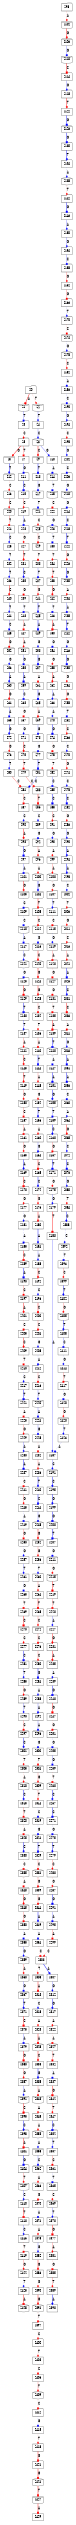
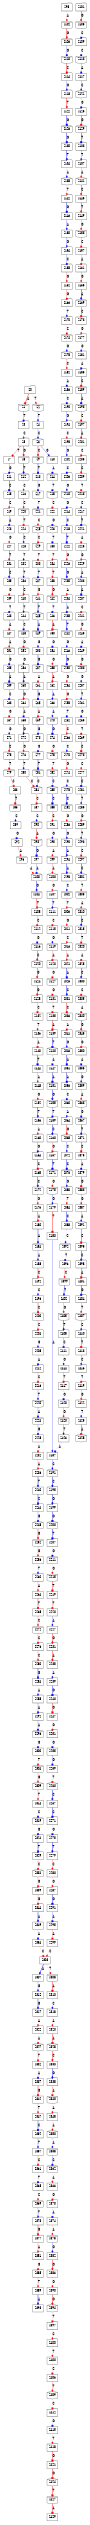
  strict digraph {
    fontname=Lato
    node [fontname=Lato shape=box]
    edge [arrowhead=diamond color=blue fontname=Lato style=solid]
    S0 [shape=folder]
    S1 [shape=cylinder]
    S2 [shape=cylinder]
    S3 [shape=folder]
    S4
    S5 [shape=folder]
    S6 [shape=cylinder]
    S7
    S8 [shape=cylinder]
    S9 [shape=cylinder]
    S10
    S11 [shape=folder]
    S12 [shape=cylinder]
    S13
    S14 [shape=cylinder]
    S15
    S16
    S17
    S18 [shape=cylinder]
    S19 [shape=folder]
    S20 [shape=cylinder]
    S21 [shape=cylinder]
    S22
    S23
    S24
    S25 [shape=cylinder]
    S26 [shape=cylinder]
    S27
    S28
    S29 [shape=folder]
    S30
    S31
    S32
    S33
    S34 [shape=folder]
    S35
    S36
    S37 [shape=folder]
    S38 [shape=folder]
    S39
    S40 [shape=folder]
    S41 [shape=folder]
    S42 [shape=cylinder]
    S43 [shape=folder]
    S44 [shape=folder]
    S45 [shape=cylinder]
    S46
    S47
    S48 [shape=cylinder]
    S49 [shape=cylinder]
    S50 [shape=folder]
    S51 [shape=cylinder]
    S52 [shape=cylinder]
    S53
    S54
    S55
    S56 [shape=folder]
    S57 [shape=folder]
    S58 [shape=cylinder]
    S59 [shape=cylinder]
    S60 [shape=cylinder]
    S61
    S62 [shape=folder]
    S63
    S64 [shape=folder]
    S65
    S66 [shape=folder]
    S67
    S68
    S69 [shape=folder]
    S70 [shape=cylinder]
    S71
    S72 [shape=folder]
    S73 [shape=folder]
    S74
    S75 [shape=folder]
    S76 [shape=folder]
    S77 [shape=folder]
    S78 [shape=cylinder]
    S79 [shape=cylinder]
    S80
    S81 [shape=cylinder]
    S82 [shape=cylinder]
    S83
    S84 [shape=cylinder]
    S85 [shape=cylinder]
    S86 [shape=cylinder]
    S87 [shape=folder]
    S88 [shape=cylinder]
    S89
    S90 [shape=cylinder]
    S91 [shape=folder]
    S92 [shape=folder]
    S93 [shape=cylinder]
    S95
    S96 [shape=cylinder]
    S97
    S99 [shape=cylinder]
    S100 [shape=cylinder]
    S101 [shape=folder]
    S98 [shape=folder]
    S102 [shape=cylinder]
    S103 [shape=cylinder]
    S104 [shape=cylinder]
    S105 [shape=cylinder]
    S106 [shape=cylinder]
    S107 [shape=folder]
    S108 [shape=folder]
    S109 [shape=folder]
    S110 [shape=cylinder]
    S111 [shape=folder]
    S112 [shape=folder]
    S113 [shape=cylinder]
    S114 [shape=folder]
    S115 [shape=folder]
    S116 [shape=cylinder]
    S117
    S118 [shape=folder]
    S119 [shape=cylinder]
    S120 [shape=cylinder]
    S121 [shape=cylinder]
    S122
    S123 [shape=folder]
    S124
    S125 [shape=folder]
    S126 [shape=cylinder]
    S127 [shape=cylinder]
    S128 [shape=folder]
    S129 [shape=cylinder]
    S130 [shape=folder]
    S131 [shape=cylinder]
    S132
    S133 [shape=folder]
    S134 [shape=folder]
    S135 [shape=folder]
    S136
    S137 [shape=folder]
    S138 [shape=cylinder]
    S139 [shape=folder]
    S140
    S141 [shape=cylinder]
    S142 [shape=folder]
    S143 [shape=cylinder]
    S144
    S145
    S146
    S147
    S148
    S149
    S150
    S151 [shape=cylinder]
    S152 [shape=folder]
    S153 [shape=cylinder]
    S154 [shape=folder]
    S155 [shape=cylinder]
    S156
    S157
    S158 [shape=folder]
    S159 [shape=folder]
    S160 [shape=folder]
    S161 [shape=folder]
    S162
    S163 [shape=folder]
    S164 [shape=folder]
    S165
    S166 [shape=folder]
    S167 [shape=folder]
    S168 [shape=folder]
    S169 [shape=cylinder]
    S170 [shape=folder]
    S171 [shape=cylinder]
    S172
    S173 [shape=folder]
    S174 [shape=cylinder]
    S175 [shape=cylinder]
    S176
    S177 [shape=folder]
    S178 [shape=cylinder]
    S179 [shape=folder]
    S180 [shape=folder]
    S181 [shape=folder]
    S182
    S183
    S184 [shape=cylinder]
    S185 [shape=folder]
    S186
    S187
    S188
    S189 [shape=cylinder]
    S190
    S191 [shape=cylinder]
    S192 [shape=folder]
    S193 [shape=cylinder]
    S194 [shape=folder]
    S195 [shape=folder]
    S196
    S197 [shape=cylinder]
    S198
    S199 [shape=folder]
    S200
    S201
    S202
    S203 [shape=cylinder]
    S204 [shape=folder]
    S205 [shape=folder]
    S206 [shape=folder]
    S207 [shape=folder]
    S208
    S209
    S210 [shape=cylinder]
    S211 [shape=cylinder]
    S212 [shape=folder]
    S213 [shape=cylinder]
    S214 [shape=folder]
    S215 [shape=cylinder]
    S216
    S217
    S218
    S219
    S220 [shape=cylinder]
    S221 [shape=folder]
    S222
    S223
    S224 [shape=cylinder]
    S225
    S226
    S227
    S228
    S229 [shape=folder]
    S230 [shape=cylinder]
    S231 [shape=folder]
    S232
    S233 [shape=folder]
    S234 [shape=folder]
    S235 [shape=folder]
    S236 [shape=folder]
    S237
    S238 [shape=folder]
    S239 [shape=folder]
    S240
    S241 [shape=folder]
    S242 [shape=cylinder]
    S243 [shape=folder]
    S244 [shape=folder]
    S245
    S246
    S247
    S248 [shape=cylinder]
    S249
    S250 [shape=cylinder]
    S251 [shape=folder]
    S252 [shape=cylinder]
    S253 [shape=cylinder]
    S254
    S255
    S256
    S257
    S258 [shape=folder]
    S259
    S260 [shape=folder]
    S261
    S262
    S263 [shape=cylinder]
    S264
    S265
    S266 [shape=folder]
    S267
    S268
    S269
    S270 [shape=folder]
    S271 [shape=folder]
    S272 [shape=cylinder]
    S273 [shape=cylinder]
    S274
    S275 [shape=folder]
    S276 [shape=folder]
    S277
    S278 [shape=cylinder]
    S279 [shape=folder]
    S280 [shape=folder]
    S281
    S282 [shape=cylinder]
    S283
    S284
    S285
    S286
    S287 [shape=folder]
    S288 [shape=folder]
    S289 [shape=folder]
    S290 [shape=folder]
    S291
    S292 [shape=folder]
    S293
    S294 [shape=folder]
    S295 [shape=folder]
    S296 [shape=cylinder]
    S297 [shape=cylinder]
    S298 [shape=folder]
    S299
    S300
    S301 [shape=cylinder]
    S302 [shape=cylinder]
    S303
    S304 [shape=cylinder]
    S305 [shape=cylinder]
    S306 [shape=folder]
    S307
    S308 [shape=cylinder]
    S309 [shape=cylinder]
    S310 [shape=cylinder]
    S311
    S312
    S313
    S314
    S315
    S316 [shape=folder]
    S317 [shape=folder]
    S318 [shape=folder]
    S319 [shape=cylinder]
    S320 [shape=cylinder]
    S321 [shape=folder]
    S322 [shape=folder]
    S323
    S324 [shape=folder]
    S325
    S326
    S327 [shape=cylinder]
    S328 [shape=cylinder]
    S329 [shape=folder]
    S330
    S331
    S332
    S333
    S334 [shape=cylinder]
    S335 [shape=cylinder]
    S336
    S337
    S338 [shape=folder]
    S339 [shape=folder]
    S340 [shape=cylinder]
    S341 [shape=folder]
    S342
    S343 [shape=cylinder]
    S344 [shape=folder]
    S345 [shape=cylinder]
    S346 [shape=cylinder]
    S347
    S348 [shape=folder]
    S349
    S350 [shape=folder]
    S351
    S352 [shape=folder]
    S353 [shape=cylinder]
    S354
    S355 [shape=cylinder]
    S356 [shape=folder]
    S357
    S358 [shape=cylinder]
    S359 [shape=cylinder]
    S360
    S361
    S362 [shape=cylinder]
    S363 [shape=cylinder]
    S364 [shape=folder]
    S365 [shape=folder]
    S366
    S367 [shape=cylinder]
    S368 [shape=cylinder]
    S369 [shape=cylinder]
    S370 [shape=folder]
    S371 [shape=folder]
    S372
    S373 [shape=folder]
    S374
    S375
    S376 [shape=cylinder]
    S377
    S378 [shape=cylinder]
    S379
    S380 [shape=folder]
    S381 [shape=folder]
    S382
    S383 [shape=cylinder]
    S384
    S385 [shape=folder]
    S386
    S387
    S388
    S389
    S390
    S391 [shape=cylinder]
    S392 [shape=cylinder]
    S393
    S394 [shape=cylinder]
    S395 [shape=folder]
    S396
    S397 [shape=folder]
    S398 [shape=folder]
    S399 [shape=cylinder]
    S400 [shape=folder]
    S401 [shape=folder]
    S402
    S403
    S404 [shape=folder]
    S405 [shape=cylinder]
    S406
    S407 [shape=cylinder]
    S408 [shape=folder]
    S409 [shape=cylinder]
    S410 [shape=folder]
    S411
    S412 [shape=folder]
    S413
    S414
    S415
    S416 [shape=folder]
    S417 [shape=folder]
    S418 [shape=folder]
    S419 [shape=folder]
    S420
    S421 [shape=folder]
    S422 [shape=folder]
    S423 [shape=cylinder]
    S424 [shape=cylinder]
    S425
    S426
    S427 [shape=cylinder]
    S428 [shape=cylinder]
    S429
    S0 -> S1 [arrowhead=box color=red label=A style=bold]
    S0 -> S2 [color=red label=T style=dotted]
    S1 -> S3 [arrowhead=box label=T]
    S2 -> S4 [label=T]
    S3 -> S5 [color=red label=C style=dotted]
    S4 -> S6 [label=C]
    S5 -> S7 [arrowhead=box color=red label=T]
    S5 -> S8 [color=red label=G style=bold]
    S6 -> S9 [color=red label=C style=bold]
    S6 -> S10 [label=G]
    S7 -> S11 [arrowhead=box label=G]
    S8 -> S12 [label=T style=bold]
    S9 -> S13 [arrowhead=box label=T style=bold]
    S10 -> S14 [arrowhead=box label=A style=dotted]
    S11 -> S15 [arrowhead=box label=C style=bold]
    S12 -> S16 [color=red label=C style=dotted]
    S13 -> S17 [arrowhead=box label=G]
    S14 -> S18 [arrowhead=box label=T style=dotted]
    S15 -> S19 [color=red label=C]
    S16 -> S20 [color=red label=C]
    S17 -> S21 [arrowhead=box label=T style=dotted]
    S18 -> S22 [arrowhead=box color=red label=C style=dotted]
    S19 -> S23 [arrowhead=box label=A]
    S20 -> S24 [arrowhead=box color=red label=T]
    S21 -> S25 [color=red label=C style=dotted]
    S22 -> S26 [arrowhead=box label=G style=dotted]
    S23 -> S27 [color=red label=G style=dotted]
    S24 -> S28 [label=C]
    S25 -> S29 [arrowhead=box color=red label=C]
    S26 -> S30 [arrowhead=box label=T style=dotted]
    S27 -> S31 [color=red label=T style=bold]
    S28 -> S32 [label=T style=dotted]
    S29 -> S33 [arrowhead=box color=red label=T style=dotted]
    S30 -> S34 [color=red label=T style=dotted]
    S31 -> S35 [label=C style=bold]
    S32 -> S36 [label=T]
    S33 -> S37 [arrowhead=box label=T]
    S34 -> S38 [color=red label=T]
    S35 -> S39 [arrowhead=box color=red label=G style=dotted]
    S36 -> S40 [color=red label=C style=bold]
    S37 -> S41 [color=red label=G]
    S38 -> S42 [color=red label=G style=bold]
    S39 -> S43 [arrowhead=box label=T style=dotted]
    S40 -> S44 [label=T]
    S41 -> S45 [label=T style=bold]
    S42 -> S46 [arrowhead=box label=T style=dotted]
    S43 -> S47 [arrowhead=box color=red label=A]
    S44 -> S48 [arrowhead=box label=C]
    S45 -> S49 [arrowhead=box label=A style=bold]
    S46 -> S50 [arrowhead=box color=red label=A style=bold]
    S47 -> S51 [color=red label=A]
    S48 -> S52 [arrowhead=box color=red label=G]
    S49 -> S53 [label=G style=dotted]
    S50 -> S54 [arrowhead=box label=G style=dotted]
    S51 -> S55 [arrowhead=box label=G]
    S52 -> S56 [label=G style=dotted]
    S53 -> S57 [arrowhead=box label=G style=bold]
    S54 -> S58 [color=red label=G style=dotted]
    S55 -> S59 [arrowhead=box label=A style=bold]
    S56 -> S60 [label=A style=bold]
    S57 -> S61 [arrowhead=box color=red label=A style=dotted]
    S58 -> S62 [color=red label=A style=bold]
    S59 -> S63 [arrowhead=box label=C]
    S60 -> S64 [color=red label=G style=bold]
    S61 -> S65 [arrowhead=box label=G style=bold]
    S62 -> S66 [label=A]
    S63 -> S67 [arrowhead=box color=red label=G style=dotted]
    S64 -> S68 [arrowhead=box label=A]
    S65 -> S69 [arrowhead=box color=red label=A]
    S66 -> S70 [label=A style=dotted]
    S67 -> S71 [label=G style=dotted]
    S68 -> S72 [label=G style=bold]
    S69 -> S73 [arrowhead=box label=G]
    S70 -> S74 [arrowhead=box label=G style=bold]
    S71 -> S75 [color=red label=C style=bold]
    S72 -> S76 [color=red label=G]
    S73 -> S77 [arrowhead=box label=G style=dotted]
    S74 -> S78 [arrowhead=box color=red label=G style=dotted]
    S75 -> S79 [arrowhead=box color=red label=T]
    S76 -> S80 [label=T]
    S77 -> S81 [arrowhead=box label=T style=bold]
    S78 -> S82 [color=red label=T style=dotted]
    S79 -> S83 [arrowhead=box color=red label=C]
    S80 -> S84 [arrowhead=box color=red label=C]
    S81 -> S84 [arrowhead=box label=C]
    S82 -> S85 [arrowhead=box label=C]
    S83 -> S86 [arrowhead=box color=red label=T style=bold]
    S84 -> S87 [arrowhead=box color=red label=C]
    S85 -> S88 [arrowhead=box label=C style=bold]
    S86 -> S89 [label=C style=dotted]
    S87 -> S90 [label=C style=dotted]
    S88 -> S91 [color=red label=C]
    S89 -> S92 [arrowhead=box label=G style=dotted]
    S90 -> S93 [color=red label=A style=bold]
    S91 -> S95 [label=G style=dotted]
    S92 -> S96 [color=red label=A]
    S93 -> S97 [arrowhead=box label=G style=bold]
    S95 -> S99 [color=red label=A style=dotted]
    S96 -> S100 [color=red label=A style=dotted]
-   S97 -> S101 [arrowhead=box label=A]
+   S97 -> S100 [arrowhead=box label=A]
    S99 -> S103 [color=red label=A]
    S100 -> S104 [label=G style=bold]
    S101 -> S105 [color=red label=G style=bold]
    S98 -> S102 [color=red label=A style=dotted]
    S102 -> S106 [color=red label=G style=bold]
    S103 -> S107 [color=red label=G style=dotted]
    S104 -> S108 [color=red label=T style=bold]
    S105 -> S109 [arrowhead=box label=C style=dotted]
    S106 -> S110 [arrowhead=box label=G]
    S107 -> S111 [label=T]
    S108 -> S112 [arrowhead=box color=red label=C]
    S109 -> S113 [arrowhead=box label=C style=dotted]
    S110 -> S114 [arrowhead=box color=red label=C style=bold]
    S111 -> S115 [arrowhead=box color=red label=C style=dotted]
    S112 -> S116 [arrowhead=box label=G style=dotted]
    S113 -> S117 [arrowhead=box label=A]
    S114 -> S118 [label=G]
    S115 -> S119 [label=G style=dotted]
    S116 -> S120 [color=red label=C style=bold]
    S117 -> S121 [label=C]
    S118 -> S122 [color=red label=T style=bold]
    S119 -> S123 [arrowhead=box color=red label=A]
    S120 -> S124 [color=red label=G style=bold]
    S121 -> S125 [arrowhead=box label=G style=dotted]
    S122 -> S126 [arrowhead=box label=G style=bold]
    S123 -> S127 [arrowhead=box color=red label=G style=dotted]
    S124 -> S128 [color=red label=G style=bold]
    S125 -> S129 [arrowhead=box color=red label=G style=bold]
    S126 -> S130 [arrowhead=box label=G style=bold]
    S127 -> S131 [arrowhead=box color=red label=G style=dotted]
    S128 -> S132 [arrowhead=box color=red label=C]
    S129 -> S133 [arrowhead=box label=T style=bold]
    S130 -> S134 [label=T style=bold]
    S131 -> S135 [arrowhead=box color=red label=T style=dotted]
    S132 -> S136 [color=red label=T style=dotted]
    S133 -> S137 [label=T]
    S134 -> S138 [label=A style=dotted]
    S135 -> S139 [arrowhead=box color=red label=A style=bold]
    S136 -> S140 [arrowhead=box color=red label=A]
    S137 -> S141 [color=red label=A]
    S138 -> S142 [color=red label=T style=dotted]
    S139 -> S143 [arrowhead=box label=T style=bold]
    S140 -> S144 [arrowhead=box label=T style=bold]
    S141 -> S145 [color=red label=C style=bold]
    S142 -> S146 [arrowhead=box label=G style=bold]
    S143 -> S147 [arrowhead=box label=A style=dotted]
    S144 -> S148 [color=red label=A]
    S145 -> S149 [color=red label=T style=bold]
    S146 -> S150 [label=A]
    S147 -> S151 [arrowhead=box label=A style=bold]
    S148 -> S152 [color=red label=G style=dotted]
    S149 -> S153 [color=red label=G]
    S150 -> S154 [label=G]
    S151 -> S155 [label=G style=bold]
    S152 -> S156 [label=T style=bold]
    S153 -> S157 [arrowhead=box color=red label=C]
    S154 -> S158 [arrowhead=box label=C]
    S155 -> S159 [arrowhead=box label=T]
    S156 -> S160 [color=red label=A style=dotted]
    S157 -> S161 [arrowhead=box color=red label=A]
    S158 -> S162 [color=red label=G]
    S159 -> S163 [label=C style=bold]
    S160 -> S164 [arrowhead=box label=G]
    S161 -> S165 [color=red label=G]
    S162 -> S166 [arrowhead=box color=red label=G]
    S163 -> S167 [arrowhead=box color=red label=G]
    S164 -> S168 [arrowhead=box color=red label=C style=bold]
    S165 -> S169 [label=A style=bold]
    S166 -> S170 [label=T style=dotted]
    S167 -> S171 [arrowhead=box label=T style=bold]
    S168 -> S172 [label=C style=bold]
    S169 -> S173 [arrowhead=box color=red label=C style=bold]
    S170 -> S174 [arrowhead=box color=red label=C style=dotted]
    S171 -> S175 [color=red label=G style=dotted]
    S172 -> S176 [color=red label=G]
    S173 -> S177 [color=red label=G style=dotted]
    S174 -> S178 [label=G style=dotted]
    S175 -> S179 [label=G]
    S176 -> S180 [color=red label=A style=bold]
    S177 -> S181 [label=G style=dotted]
    S178 -> S182 [color=red label=C]
    S179 -> S183 [arrowhead=box color=red label=T style=bold]
    S180 -> S184 [label=A style=bold]
    S181 -> S185 [arrowhead=box label=A style=dotted]
    S182 -> S186 [arrowhead=box label=A style=dotted]
    S183 -> S187 [label=A]
    S184 -> S188 [label=A]
    S185 -> S189 [arrowhead=box color=red label=C style=bold]
    S186 -> S190 [arrowhead=box label=C style=dotted]
    S187 -> S191 [label=C]
    S188 -> S192 [color=red label=C style=bold]
    S189 -> S193 [arrowhead=box label=A style=bold]
    S190 -> S194 [label=G]
    S191 -> S195 [label=C style=bold]
    S192 -> S196 [label=C style=dotted]
    S193 -> S197 [arrowhead=box color=red label=C]
    S194 -> S198 [color=red label=C style=dotted]
    S195 -> S199 [label=G style=bold]
    S196 -> S200 [arrowhead=box color=red label=C style=bold]
    S197 -> S201 [color=red label=A style=bold]
    S198 -> S202 [label=G]
    S199 -> S203 [arrowhead=box label=G style=bold]
    S200 -> S204 [arrowhead=box color=red label=C]
    S201 -> S205 [arrowhead=box color=red label=C style=dotted]
    S202 -> S206 [arrowhead=box label=C style=dotted]
    S203 -> S207 [arrowhead=box label=T style=bold]
    S204 -> S208 [label=G style=dotted]
    S205 -> S209 [color=red label=C style=bold]
    S206 -> S210 [label=G style=dotted]
    S207 -> S211 [arrowhead=box label=G style=dotted]
    S208 -> S212 [arrowhead=box label=A style=dotted]
    S209 -> S213 [arrowhead=box color=red label=T style=dotted]
    S210 -> S214 [arrowhead=box label=G style=dotted]
    S211 -> S215 [color=red label=G style=dotted]
    S212 -> S216 [arrowhead=box color=red label=C]
    S213 -> S217 [label=C style=dotted]
    S214 -> S218 [arrowhead=box label=C]
    S215 -> S219 [arrowhead=box color=red label=T style=bold]
    S216 -> S220 [label=T]
    S217 -> S221 [arrowhead=box label=T style=bold]
    S218 -> S222 [arrowhead=box label=T style=bold]
    S219 -> S223 [arrowhead=box color=red label=T]
    S220 -> S224 [arrowhead=box label=A]
    S221 -> S225 [arrowhead=box color=red label=A style=dotted]
    S222 -> S226 [color=red label=G]
    S223 -> S227 [label=A]
    S224 -> S228 [arrowhead=box label=G]
    S225 -> S229 [color=red label=G]
    S226 -> S230 [label=G style=bold]
    S227 -> S231 [color=red label=G style=bold]
    S228 -> S232 [arrowhead=box color=red label=A style=dotted]
    S229 -> S233 [label=A]
    S230 -> S234 [color=red label=A style=dotted]
    S231 -> S235 [color=red label=A style=bold]
    S232 -> S236 [color=red label=A]
    S233 -> S237 [arrowhead=box label=A style=bold]
    S234 -> S238 [arrowhead=box label=A]
    S235 -> S239 [label=A style=dotted]
    S236 -> S240 [label=T style=bold]
    S237 -> S241 [arrowhead=box color=red label=C style=dotted]
    S238 -> S242 [label=T style=bold]
    S239 -> S243 [arrowhead=box label=G style=bold]
    S240 -> S244 [arrowhead=box label=C style=bold]
    S241 -> S245 [color=red label=G]
    S242 -> S246 [label=G style=dotted]
    S243 -> S247 [arrowhead=box color=red label=G style=bold]
    S244 -> S248 [arrowhead=box label=G]
    S245 -> S249 [arrowhead=box label=A style=dotted]
    S246 -> S250 [arrowhead=box label=G style=bold]
    S247 -> S251 [arrowhead=box color=red label=G style=dotted]
    S248 -> S252 [color=red label=G style=bold]
    S249 -> S253 [arrowhead=box color=red label=G]
    S250 -> S254 [color=red label=G style=dotted]
    S251 -> S255 [arrowhead=box label=G style=dotted]
    S252 -> S256 [color=red label=G]
    S253 -> S257 [label=G style=dotted]
    S254 -> S258 [arrowhead=box color=red label=G]
    S255 -> S259 [arrowhead=box label=G]
    S256 -> S260 [label=T style=dotted]
    S257 -> S261 [label=T]
    S258 -> S262 [arrowhead=box label=T style=dotted]
    S259 -> S263 [arrowhead=box color=red label=T style=dotted]
    S260 -> S264 [color=red label=A]
    S261 -> S265 [arrowhead=box label=G style=dotted]
    S262 -> S266 [color=red label=C]
    S263 -> S267 [label=C style=bold]
    S264 -> S268 [arrowhead=box color=red label=T style=bold]
    S265 -> S269 [arrowhead=box color=red label=T style=dotted]
    S266 -> S270 [label=C style=dotted]
    S267 -> S271 [arrowhead=box label=C style=bold]
    S268 -> S272 [color=red label=C]
    S269 -> S273 [arrowhead=box color=red label=C style=bold]
    S270 -> S274 [color=red label=G]
    S271 -> S275 [arrowhead=box label=G style=dotted]
    S272 -> S276 [arrowhead=box color=red label=C]
    S273 -> S277 [color=red label=C style=dotted]
    S274 -> S278 [label=C style=dotted]
    S275 -> S279 [label=T style=bold]
    S276 -> S280 [color=red label=C]
    S277 -> S281 [arrowhead=box label=C style=bold]
    S278 -> S282 [arrowhead=box label=C style=bold]
    S279 -> S283 [color=red label=C]
    S280 -> S284 [arrowhead=box label=G style=bold]
    S281 -> S285 [label=T]
    S282 -> S286 [color=red label=G style=dotted]
    S283 -> S287 [color=red label=G style=dotted]
    S284 -> S288 [label=A style=dotted]
    S285 -> S289 [color=red label=G]
    S286 -> S290 [label=G]
    S287 -> S291 [arrowhead=box label=G style=bold]
    S288 -> S292 [arrowhead=box label=A]
    S289 -> S293 [label=T]
    S290 -> S294 [label=A style=bold]
    S291 -> S295 [arrowhead=box label=A]
    S292 -> S296 [arrowhead=box label=A]
    S293 -> S297 [arrowhead=box color=red label=C]
    S294 -> S298 [label=A style=bold]
    S295 -> S299 [arrowhead=box color=red label=A]
    S296 -> S300 [arrowhead=box label=G style=dotted]
    S297 -> S301 [label=C style=bold]
    S298 -> S302 [label=C style=dotted]
    S299 -> S303 [color=red label=C style=dotted]
    S300 -> S304 [arrowhead=box color=red label=T style=dotted]
    S301 -> S305 [color=red label=T style=dotted]
    S302 -> S306 [color=red label=T style=dotted]
    S303 -> S307 [label=A style=bold]
    S303 -> S308 [color=red label=T style=dotted]
    S304 -> S309 [color=red label=G]
    S305 -> S310 [color=red label=A style=dotted]
    S306 -> S311 [color=red label=G style=dotted]
    S307 -> S312 [label=G]
    S308 -> S313 [arrowhead=box color=red label=A style=bold]
    S309 -> S314 [color=red label=T]
    S310 -> S315 [label=C style=bold]
    S311 -> S316 [color=red label=C style=dotted]
    S312 -> S317 [label=G style=bold]
    S313 -> S318 [label=C style=dotted]
    S314 -> S319 [arrowhead=box label=C style=dotted]
    S315 -> S320 [arrowhead=box color=red label=T]
    S316 -> S321 [color=red label=A]
    S317 -> S322 [color=red label=A style=dotted]
    S318 -> S323 [color=red label=A style=dotted]
    S319 -> S324 [arrowhead=box label=G style=dotted]
    S320 -> S325 [arrowhead=box color=red label=A style=dotted]
    S321 -> S326 [arrowhead=box label=A style=bold]
    S322 -> S327 [arrowhead=box color=red label=A style=dotted]
    S323 -> S328 [arrowhead=box color=red label=A style=bold]
    S324 -> S329 [arrowhead=box label=T style=bold]
    S325 -> S330 [label=C style=bold]
    S326 -> S331 [label=C style=bold]
    S327 -> S332 [arrowhead=box color=red label=T]
    S328 -> S333 [color=red label=C style=bold]
    S329 -> S334 [arrowhead=box color=red label=C]
    S330 -> S335 [arrowhead=box color=red label=C style=dotted]
    S331 -> S336 [arrowhead=box color=red label=C style=bold]
    S332 -> S337 [arrowhead=box label=A style=dotted]
    S333 -> S338 [label=G style=bold]
    S334 -> S339 [arrowhead=box color=red label=G]
    S335 -> S340 [arrowhead=box color=red label=A style=dotted]
    S336 -> S341 [arrowhead=box color=red label=A style=dotted]
    S337 -> S342 [arrowhead=box color=red label=G style=bold]
    S338 -> S343 [arrowhead=box color=red label=A]
    S339 -> S344 [arrowhead=box color=red label=G]
    S340 -> S345 [color=red label=G style=bold]
    S341 -> S346 [label=G]
    S342 -> S347 [color=red label=T]
    S343 -> S348 [color=red label=A style=dotted]
    S344 -> S349 [label=A style=bold]
    S345 -> S350 [arrowhead=box color=red label=G]
    S346 -> S351 [arrowhead=box label=A style=bold]
    S347 -> S352 [arrowhead=box label=C style=bold]
    S348 -> S353 [color=red label=A style=dotted]
    S349 -> S354 [arrowhead=box label=A style=dotted]
    S350 -> S355 [arrowhead=box label=A style=dotted]
    S351 -> S356 [arrowhead=box label=A style=bold]
    S352 -> S357 [label=T]
    S353 -> S358 [label=A style=dotted]
    S354 -> S303 [arrowhead=box color=red label=C style=dotted]
    S355 -> S359 [label=G]
    S356 -> S360 [arrowhead=box label=C style=dotted]
    S357 -> S361 [arrowhead=box color=red label=C]
    S358 -> S362 [arrowhead=box label=C]
    S359 -> S363 [color=red label=A]
    S360 -> S364 [label=A style=dotted]
    S361 -> S365 [arrowhead=box label=T style=dotted]
    S362 -> S366 [color=red label=A style=dotted]
    S363 -> S367 [arrowhead=box label=G]
    S364 -> S368 [color=red label=G style=bold]
    S365 -> S369 [color=red label=C style=dotted]
    S366 -> S370 [arrowhead=box color=red label=G style=dotted]
    S367 -> S371 [label=T style=bold]
    S368 -> S372 [label=C]
    S369 -> S373 [label=T]
    S370 -> S374 [arrowhead=box label=A style=dotted]
    S371 -> S375 [arrowhead=box color=red label=C style=bold]
    S372 -> S376 [arrowhead=box label=C style=bold]
    S373 -> S377 [arrowhead=box color=red label=G style=bold]
    S374 -> S378 [color=red label=A style=dotted]
    S375 -> S379 [arrowhead=box label=A]
    S376 -> S380 [label=G]
    S377 -> S381 [color=red label=A]
    S378 -> S382 [label=G]
    S379 -> S383 [arrowhead=box color=red label=G style=bold]
    S380 -> S384 [color=red label=T style=dotted]
    S381 -> S385 [arrowhead=box color=red label=G style=dotted]
    S382 -> S386 [color=red label=G style=bold]
    S383 -> S387 [color=red label=G]
    S384 -> S388 [label=C style=bold]
    S385 -> S389 [color=red label=T]
    S386 -> S390 [color=red label=G style=dotted]
    S387 -> S391 [label=A]
    S388 -> S392 [label=C style=dotted]
    S389 -> S393 [label=A style=bold]
    S390 -> S394 [color=red label=G style=bold]
    S391 -> S395 [arrowhead=box color=red label=C style=bold]
    S392 -> S396 [arrowhead=box label=T style=dotted]
    S394 -> S397 [arrowhead=box color=red label=T style=dotted]
    S395 -> S398 [label=C style=bold]
    S396 -> S399 [color=red label=C]
    S397 -> S400 [color=red label=C style=dotted]
    S398 -> S401 [arrowhead=box color=red label=A style=bold]
    S399 -> S402 [label=T style=bold]
    S400 -> S403 [color=red label=T style=dotted]
    S401 -> S404 [arrowhead=box label=G style=bold]
    S402 -> S405 [color=red label=G]
    S403 -> S406 [arrowhead=box color=red label=C style=dotted]
    S404 -> S407 [color=red label=T]
    S405 -> S408 [label=T style=bold]
    S406 -> S409 [color=red label=T]
    S407 -> S410 [label=C]
    S408 -> S411 [arrowhead=box label=C]
    S409 -> S412 [arrowhead=box color=red label=C style=dotted]
    S410 -> S413 [arrowhead=box color=red label=T style=bold]
    S411 -> S414 [label=G style=dotted]
    S412 -> S415 [arrowhead=box label=G style=dotted]
    S413 -> S416 [label=C]
    S414 -> S417 [arrowhead=box color=red label=T]
    S415 -> S418 [color=red label=T style=dotted]
    S416 -> S419 [arrowhead=box color=red label=T style=dotted]
    S417 -> S420 [arrowhead=box label=G style=dotted]
    S418 -> S421 [arrowhead=box color=red label=G style=bold]
    S419 -> S422 [color=red label=G]
    S420 -> S423 [color=red label=G]
    S421 -> S424 [arrowhead=box color=red label=G style=bold]
    S422 -> S425 [label=T style=dotted]
    S423 -> S426 [label=T]
    S424 -> S427 [arrowhead=box color=red label=T style=bold]
    S425 -> S428 [arrowhead=box color=red label=A style=bold]
    S426 -> S187 [arrowhead=box label=A style=dotted]
    S427 -> S429 [arrowhead=box color=red label=A style=bold]
  }
